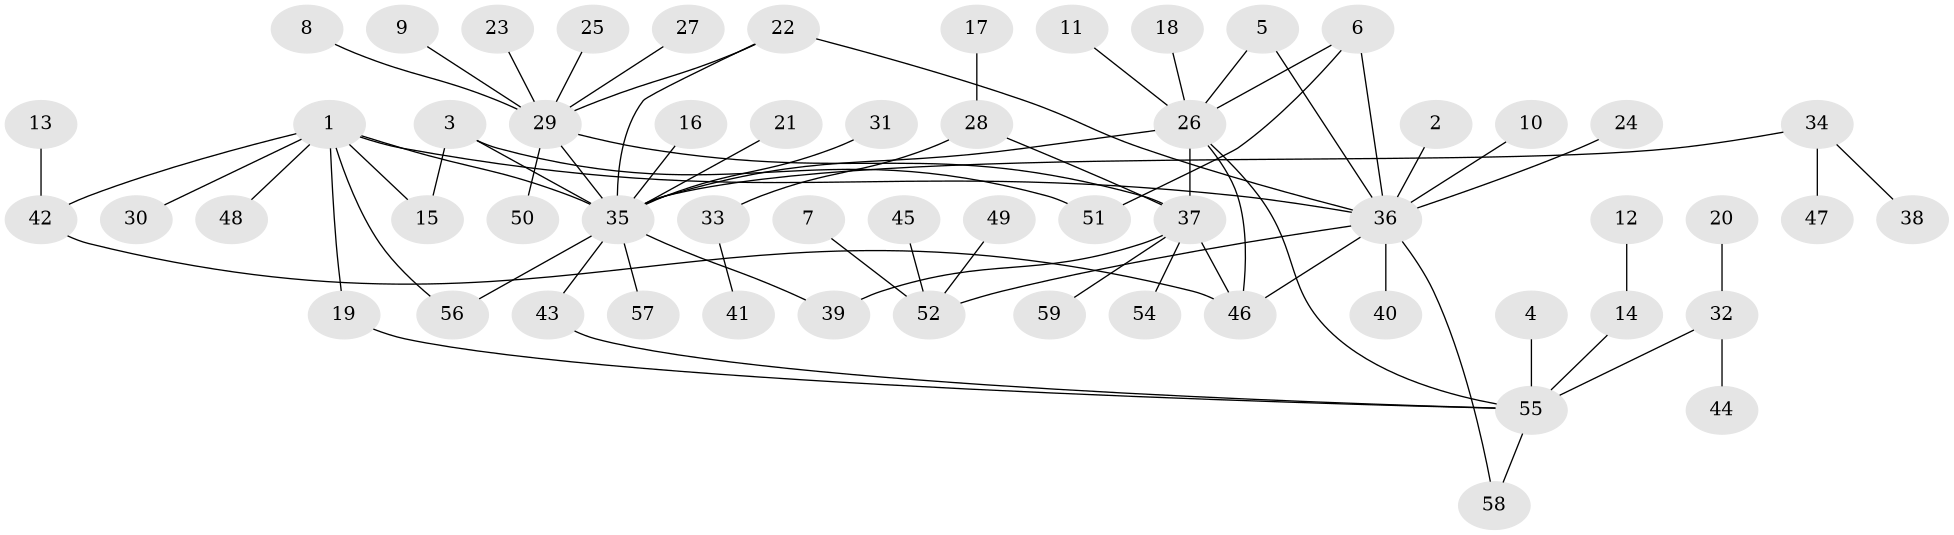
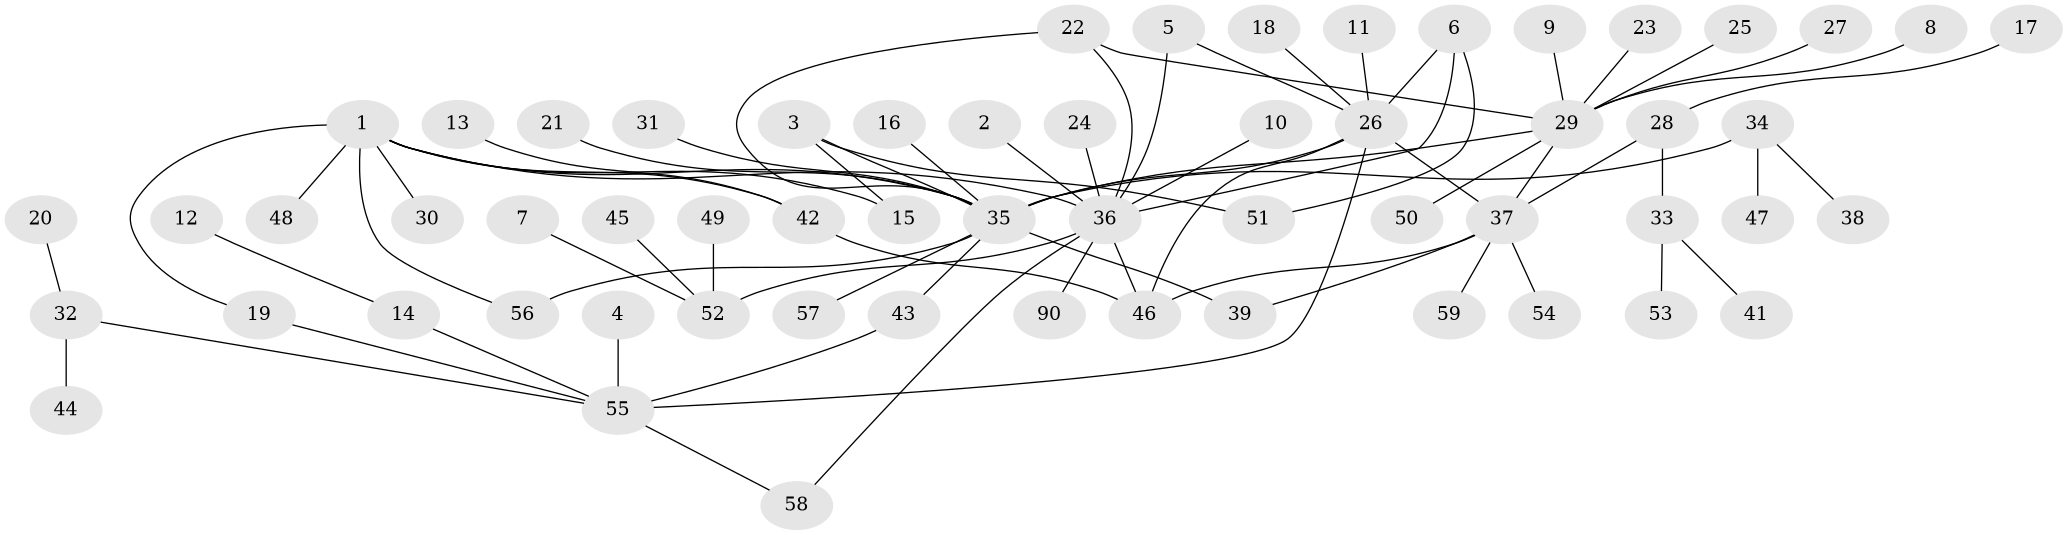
  graph {
    node [color=gray90 style=filled]
    edge [weight=1.0]
    1
    15
    19
    30
    35
    36
    42
    48
    56
    55
    43
    57
    39
    52
    46
-   40
+   40 [label=90]
    58
    2
    3
    51
    4
    5
    26
    37
    6
    7
    8
    29
    50
    9
    10
    11
    12
    14
    13
    16
    17
    28
    33
    18
    20
    32
    44
    21
    22
    23
    24
    25
    54
    59
    27
    41
+   53
    31
    34
    38
    47
    45
    49
    1 -- 15
    1 -- 19
    1 -- 30
    1 -- 35
    1 -- 36
    1 -- 42
    1 -- 48
    1 -- 56
    19 -- 55
    35 -- 56 [weight=2.0]
    35 -- 43
    35 -- 57
    35 -- 39 [weight=2.0]
    36 -- 52
    36 -- 46 [weight=2.0]
    36 -- 40
    36 -- 58
    42 -- 46
    55 -- 58
    43 -- 55
    2 -- 36
    3 -- 15
    3 -- 35
    3 -- 51
    4 -- 55
    5 -- 36
    5 -- 26
    26 -- 35
    26 -- 55
    26 -- 46
    26 -- 37
    37 -- 39
    37 -- 46
    37 -- 54
    37 -- 59
    6 -- 36
    6 -- 51
    6 -- 26
    7 -- 52
    8 -- 29
    29 -- 35
    29 -- 37
    29 -- 50
    9 -- 29
    10 -- 36
    11 -- 26
    12 -- 14
    14 -- 55
    13 -- 42
    16 -- 35
    17 -- 28
    28 -- 37
    28 -- 33
    33 -- 41
+   33 -- 53
    18 -- 26
    20 -- 32
    32 -- 55
    32 -- 44
    21 -- 35
    22 -- 35
    22 -- 36
    22 -- 29
    23 -- 29
    24 -- 36
    25 -- 29
    27 -- 29
    31 -- 35
    34 -- 35
    34 -- 38
    34 -- 47
    45 -- 52
    49 -- 52
  }
